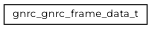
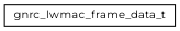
  digraph {
    rankdir=LR
    fontname=Montserrat
-   n1 [color=black fillcolor=white fontname=Montserrat fontsize=10 height=0.2 label=gnrc_gnrc_frame_data_t shape=record style=filled width=0.4]
+   n1 [color=black fillcolor=white fontname=Montserrat fontsize=10 height=0.2 label=gnrc_lwmac_frame_data_t shape=record style=filled width=0.4]
  }
